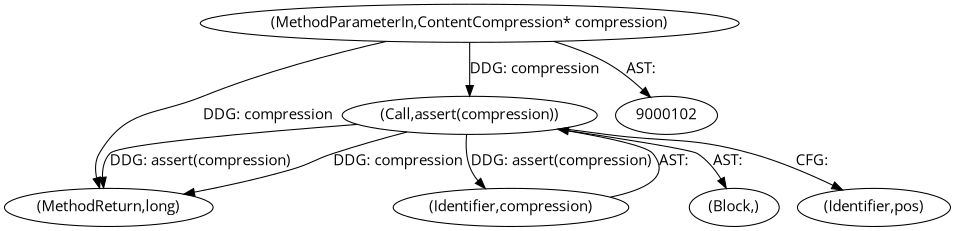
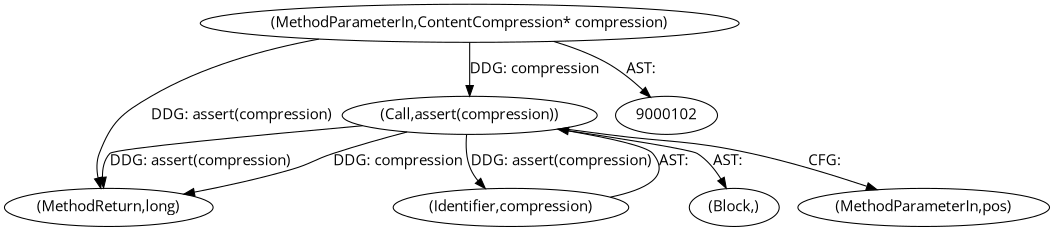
  digraph {
    fontname="Open Sans"
    node [fontname="Open Sans"]
    edge [fontname="Open Sans"]
    n1 [label="(Call,assert(compression))"]
    n2 [label="(Block,)"]
    n3 [label="(Identifier,compression)"]
    n4 [label="(MethodReturn,long)"]
-   n5 [label="(Identifier,pos)"]
+   n5 [label="(MethodParameterIn,pos)"]
    n6 [label="(MethodParameterIn,ContentCompression* compression)"]
    n7 [label=9000102]
    n1 -> n2 [label="AST: "]
    n1 -> n3 [label="DDG: assert(compression)"]
    n1 -> n4 [label="DDG: assert(compression)"]
    n1 -> n4 [label="DDG: compression"]
    n1 -> n5 [label="CFG: "]
    n3 -> n1 [label="AST: "]
    n6 -> n1 [label="DDG: compression"]
-   n6 -> n4 [label="DDG: compression"]
+   n6 -> n4 [label="DDG: assert(compression)"]
    n6 -> n7 [label="AST: "]
  }
